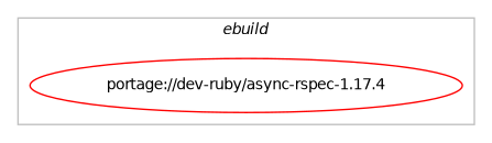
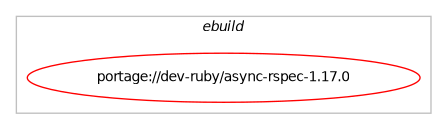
  digraph {
    compound=true
    concentrate=true
    fontname=Helvetica
    fontsize=10
    newrank=true
    rankdir=LR
    ranksep=1.5
-   n1 [color=red fontname=Helvetica fontsize=10 label="portage://dev-ruby/async-rspec-1.17.4" width=4]
+   n1 [color=red fontname=Helvetica fontsize=10 label="portage://dev-ruby/async-rspec-1.17.0" width=4]
    subgraph cluster_1 {
      color=gray
      label=<<i>ebuild</i>>
      n1
    }
    subgraph cluster_2 {
      color=gray
      label=<<i>dependencies</i>>
      subgraph cluster_3 {
        color=gray
        fillcolor="#eeeeee"
        label=<<i>compile</i>>
        style=filled
      }
      subgraph cluster_4 {
        color=gray
        fillcolor="#eeeeee"
        label=<<i>compile and run</i>>
        style=filled
      }
      subgraph cluster_5 {
        color=gray
        fillcolor="#eeeeee"
        label=<<i>run</i>>
        style=filled
      }
    }
    subgraph cluster_6 {
      color=gray
      label=<<i>candidates</i>>
      rank=same
    }
  }
